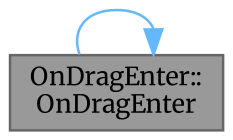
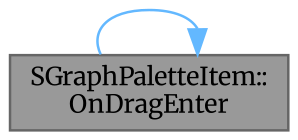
  digraph {
    rankdir=LR
    fontname=Merriweather
-   n1 [color=gray40 fillcolor=grey60 fontcolor=black fontname=Merriweather fontsize=10 height=0.2 label="OnDragEnter::\lOnDragEnter" shape=box style=filled width=0.4]
+   n1 [color=gray40 fillcolor=grey60 fontcolor=black fontname=Merriweather fontsize=10 height=0.2 label="SGraphPaletteItem::\lOnDragEnter" shape=box style=filled width=0.4]
    n1 -> n1 [color=steelblue1 fontname=Merriweather fontsize=10 labelfontname=Helvetica labelfontsize=10 style=solid]
  }
